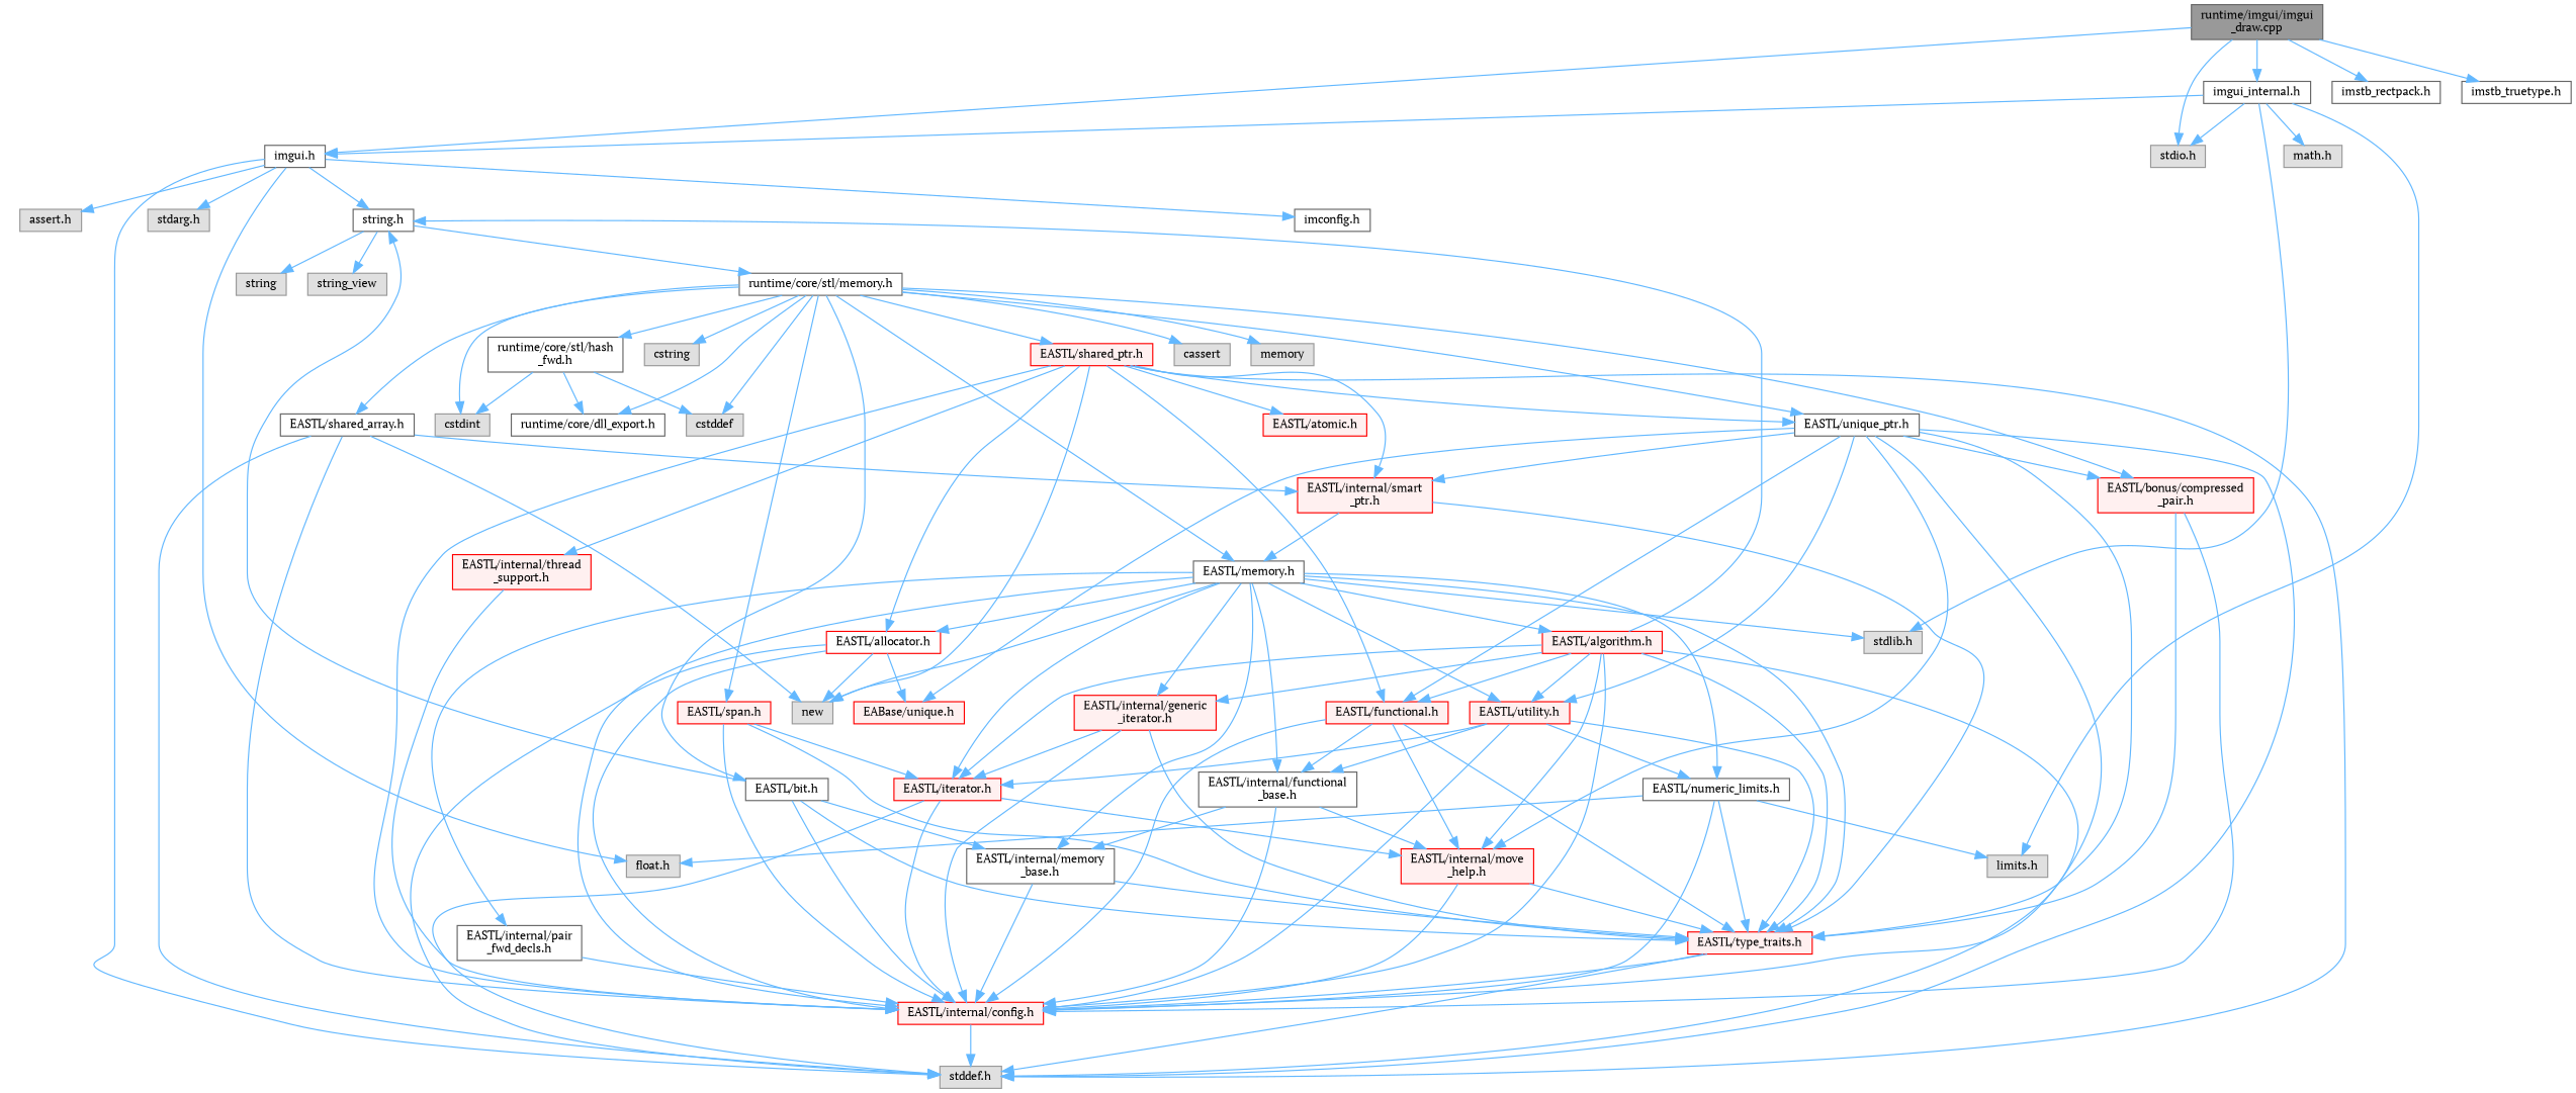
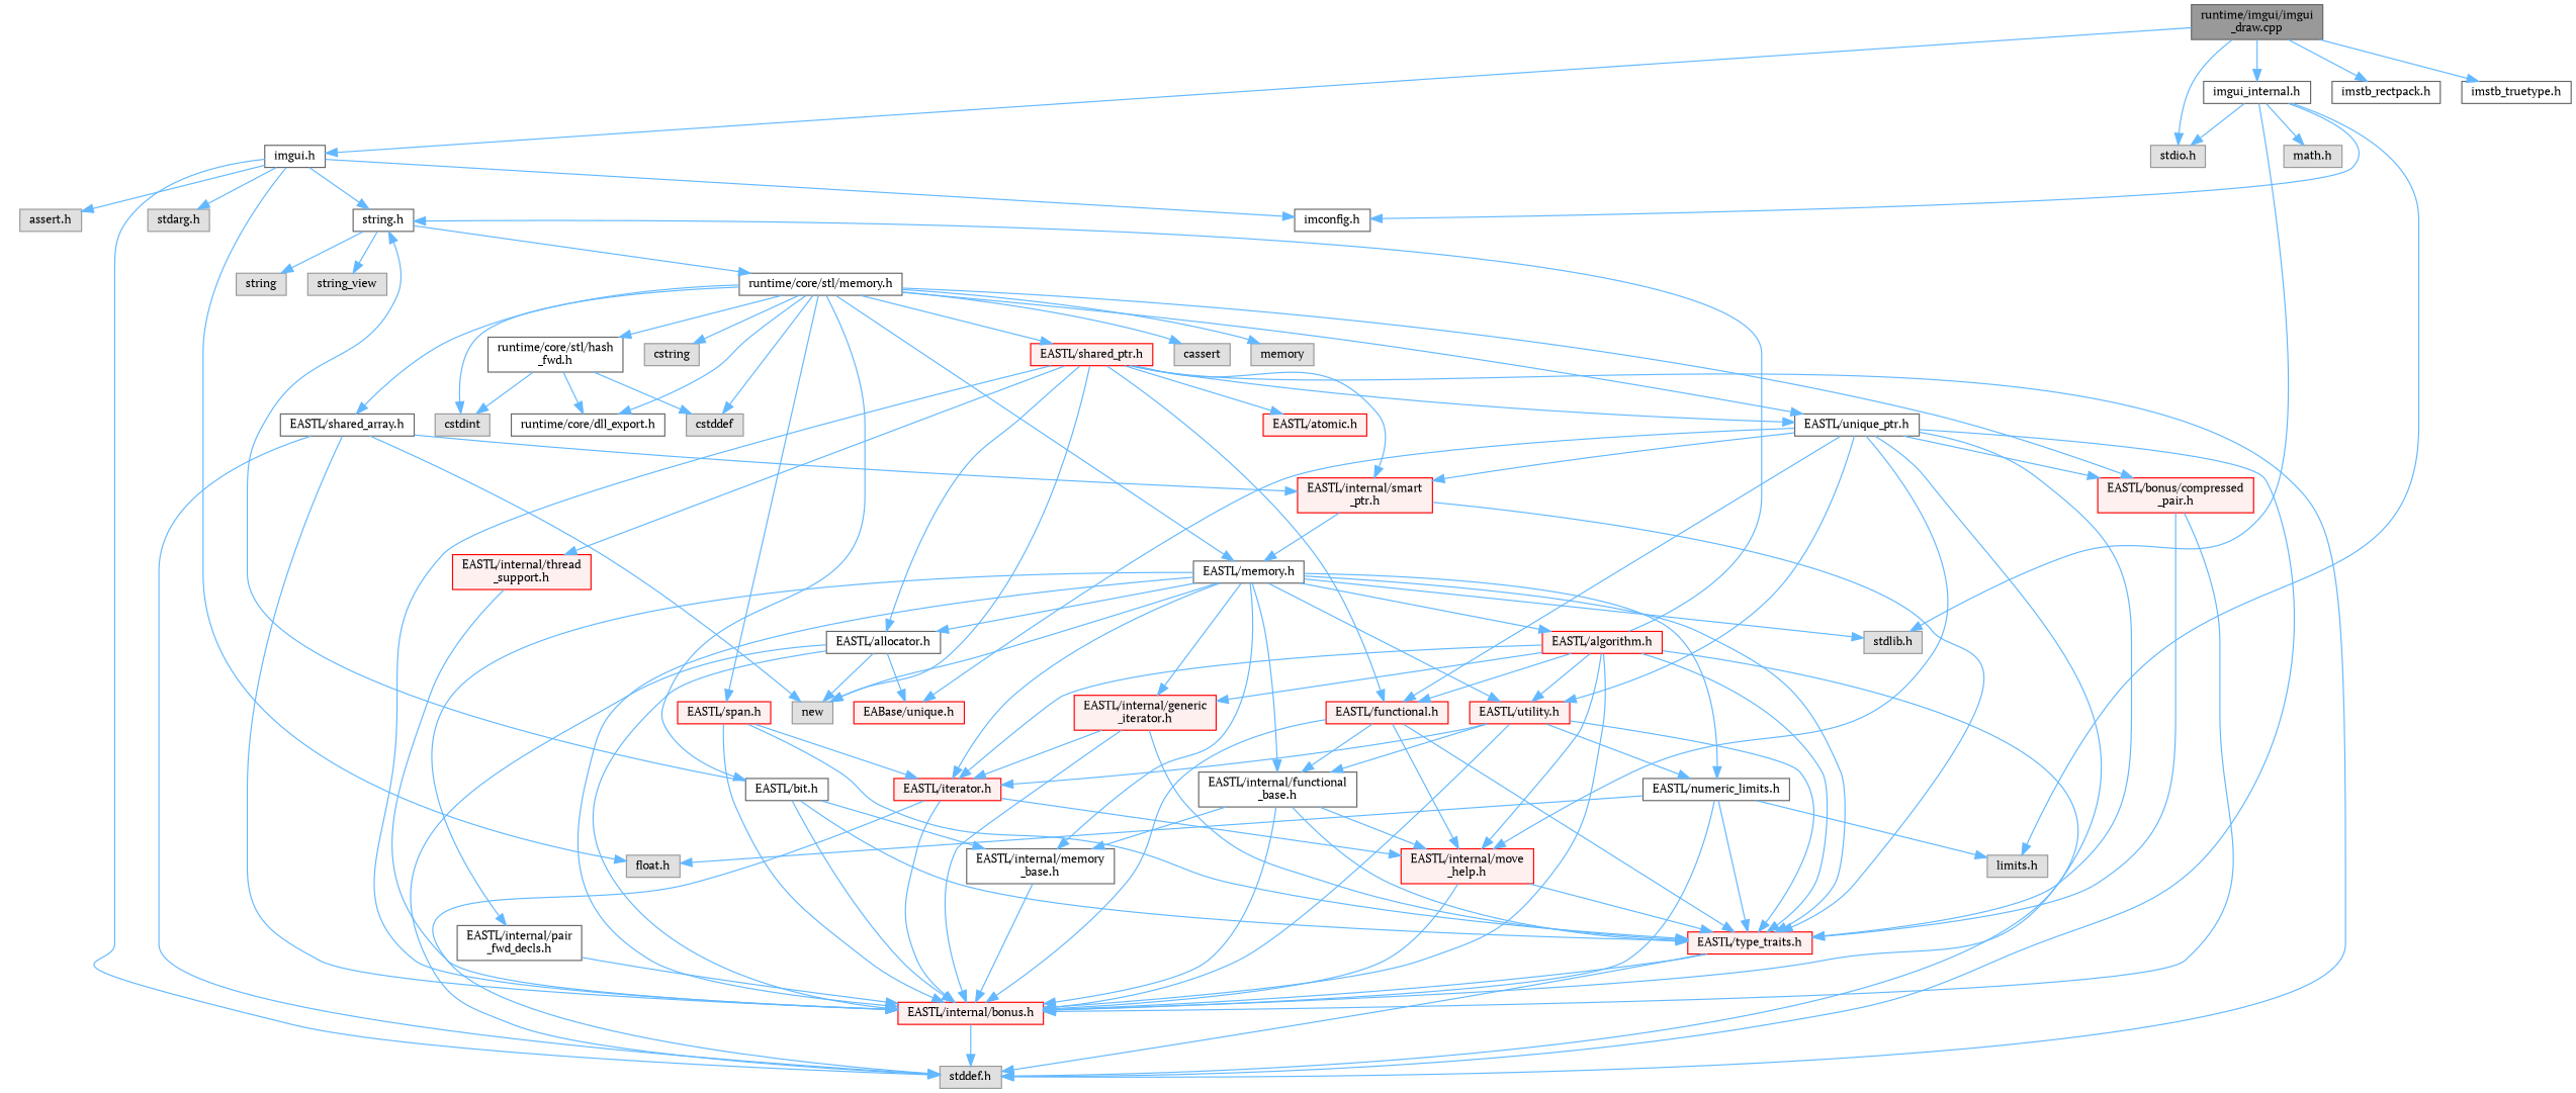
  digraph {
    fontname="PT Serif"
    node [color=grey40 fillcolor=white fontname="PT Serif" fontsize=10 shape=box style=filled]
    edge [color=steelblue1 fontname="PT Serif" fontsize=10 labelfontname=Helvetica labelfontsize=10 style=solid]
    n1 [color=gray40 fillcolor=grey60 fontcolor=black height=0.2 label="runtime/imgui/imgui\l_draw.cpp" width=0.4]
    n2 [height=0.2 label="imgui.h" width=0.4]
    n3 [height=0.2 label="imgui_internal.h" width=0.4]
    n4 [color=grey60 fillcolor="#E0E0E0" height=0.2 label="stdio.h" width=0.4]
    n5 [height=0.2 label="imstb_rectpack.h" width=0.4]
    n6 [height=0.2 label="imstb_truetype.h" width=0.4]
    n7 [height=0.2 label="imconfig.h" width=0.4]
    n8 [color=grey60 fillcolor="#E0E0E0" height=0.2 label="float.h" width=0.4]
    n9 [color=grey60 fillcolor="#E0E0E0" height=0.2 label="stdarg.h" width=0.4]
    n10 [color=grey60 fillcolor="#E0E0E0" height=0.2 label="stddef.h" width=0.4]
    n11 [height=0.2 label="string.h" width=0.4]
    n12 [color=grey60 fillcolor="#E0E0E0" height=0.2 label="assert.h" width=0.4]
    n13 [color=grey60 fillcolor="#E0E0E0" height=0.2 label="stdlib.h" width=0.4]
    n14 [color=grey60 fillcolor="#E0E0E0" height=0.2 label="limits.h" width=0.4]
    n15 [color=grey60 fillcolor="#E0E0E0" height=0.2 label="math.h" width=0.4]
    n16 [color=grey60 fillcolor="#E0E0E0" height=0.2 label=string width=0.4]
    n17 [color=grey60 fillcolor="#E0E0E0" height=0.2 label=string_view width=0.4]
    n18 [height=0.2 label="runtime/core/stl/memory.h" width=0.4]
    n19 [color=grey60 fillcolor="#E0E0E0" height=0.2 label=cstddef width=0.4]
    n20 [color=grey60 fillcolor="#E0E0E0" height=0.2 label=cstdint width=0.4]
    n21 [color=grey60 fillcolor="#E0E0E0" height=0.2 label=cassert width=0.4]
    n22 [color=grey60 fillcolor="#E0E0E0" height=0.2 label=memory width=0.4]
    n23 [color=grey60 fillcolor="#E0E0E0" height=0.2 label=cstring width=0.4]
    n24 [height=0.2 label="EASTL/bit.h" width=0.4]
    n25 [height=0.2 label="EASTL/memory.h" width=0.4]
    n26 [height=0.2 label="EASTL/shared_array.h" width=0.4]
    n27 [height=0.2 label="EASTL/unique_ptr.h" width=0.4]
    n28 [color=red fillcolor="#FFF0F0" height=0.2 label="EASTL/bonus/compressed\l_pair.h" width=0.4]
    n29 [color=red fillcolor="#FFF0F0" height=0.2 label="EASTL/shared_ptr.h" width=0.4]
    n30 [color=red fillcolor="#FFF0F0" height=0.2 label="EASTL/span.h" width=0.4]
    n31 [height=0.2 label="runtime/core/dll_export.h" width=0.4]
    n32 [height=0.2 label="runtime/core/stl/hash\l_fwd.h" width=0.4]
-   n33 [color=red fillcolor="#FFF0F0" height=0.2 label="EASTL/internal/config.h" width=0.4]
+   n33 [color=red fillcolor="#FFF0F0" height=0.2 label="EASTL/internal/bonus.h" width=0.4]
    n34 [height=0.2 label="EASTL/internal/memory\l_base.h" width=0.4]
    n35 [color=red fillcolor="#FFF0F0" height=0.2 label="EASTL/type_traits.h" width=0.4]
    n36 [color=red fillcolor="#FFF0F0" height=0.2 label="EASTL/internal/generic\l_iterator.h" width=0.4]
    n37 [color=red fillcolor="#FFF0F0" height=0.2 label="EASTL/iterator.h" width=0.4]
    n38 [height=0.2 label="EASTL/internal/pair\l_fwd_decls.h" width=0.4]
    n39 [height=0.2 label="EASTL/internal/functional\l_base.h" width=0.4]
    n40 [color=red fillcolor="#FFF0F0" height=0.2 label="EASTL/algorithm.h" width=0.4]
    n41 [color=red fillcolor="#FFF0F0" height=0.2 label="EASTL/utility.h" width=0.4]
    n42 [height=0.2 label="EASTL/numeric_limits.h" width=0.4]
-   n43 [color=red height=0.2 label="EASTL/allocator.h" width=0.4]
+   n43 [height=0.2 label="EASTL/allocator.h" width=0.4]
    n44 [color=grey60 fillcolor="#E0E0E0" height=0.2 label=new width=0.4]
    n45 [color=red fillcolor="#FFF0F0" height=0.2 label="EASTL/internal/smart\l_ptr.h" width=0.4]
    n46 [color=red fillcolor="#FFF0F0" height=0.2 label="EASTL/internal/move\l_help.h" width=0.4]
    n47 [color=red fillcolor="#FFF0F0" height=0.2 label="EASTL/functional.h" width=0.4]
    n48 [color=red fillcolor="#FFF0F0" height=0.2 label="EABase/unique.h" width=0.4]
    n49 [color=red fillcolor="#FFF0F0" height=0.2 label="EASTL/internal/thread\l_support.h" width=0.4]
    n50 [color=red fillcolor="#FFF0F0" height=0.2 label="EASTL/atomic.h" width=0.4]
    n1 -> n2
    n1 -> n3
    n1 -> n4
    n1 -> n5
    n1 -> n6
    n2 -> n7
    n2 -> n8
    n2 -> n9
    n2 -> n10
    n2 -> n11
    n2 -> n12
-   n3 -> n2
+   n3 -> n7
    n3 -> n4
    n3 -> n13
    n3 -> n14
    n3 -> n15
    n11 -> n16
    n11 -> n17
    n11 -> n18
    n18 -> n19
    n18 -> n20
    n18 -> n21
    n18 -> n22
    n18 -> n23
    n18 -> n24
    n18 -> n25
    n18 -> n26
    n18 -> n27
    n18 -> n28
    n18 -> n29
    n18 -> n30
    n18 -> n31
    n18 -> n32
    n24 -> n11
    n24 -> n33
    n24 -> n34
    n24 -> n35
    n25 -> n13
    n25 -> n33
    n25 -> n34
    n25 -> n35
    n25 -> n36
    n25 -> n37
    n25 -> n38
    n25 -> n39
    n25 -> n40
    n25 -> n41
    n25 -> n42
    n25 -> n43
    n25 -> n44
    n26 -> n10
    n26 -> n33
    n26 -> n44
    n26 -> n45
    n27 -> n10
    n27 -> n28
    n27 -> n33
    n27 -> n35
    n27 -> n41
    n27 -> n45
    n27 -> n46
    n27 -> n47
    n27 -> n48
    n28 -> n33
    n28 -> n35
    n29 -> n10
    n29 -> n27
    n29 -> n33
    n29 -> n43
    n29 -> n44
    n29 -> n45
    n29 -> n47
    n29 -> n49
    n29 -> n50
    n30 -> n33
    n30 -> n35
    n30 -> n37
    n32 -> n19
    n32 -> n20
    n32 -> n31
    n33 -> n10
    n34 -> n33
    n35 -> n10
    n35 -> n33
    n36 -> n33
    n36 -> n35
    n36 -> n37
    n37 -> n10
    n37 -> n33
    n37 -> n46
    n38 -> n33
    n39 -> n33
    n39 -> n34
-   n34 -> n35
+   n39 -> n35
    n39 -> n46
    n40 -> n10
    n40 -> n11
    n40 -> n33
    n40 -> n35
    n40 -> n36
    n40 -> n37
    n40 -> n41
    n40 -> n46
    n40 -> n47
    n41 -> n33
    n41 -> n35
    n41 -> n37
    n41 -> n39
    n41 -> n42
    n42 -> n8
    n42 -> n14
    n42 -> n33
    n42 -> n35
    n43 -> n10
    n43 -> n33
    n43 -> n44
    n43 -> n48
    n45 -> n25
    n45 -> n35
    n46 -> n33
    n46 -> n35
    n47 -> n33
    n47 -> n35
    n47 -> n39
    n47 -> n46
    n49 -> n33
  }
